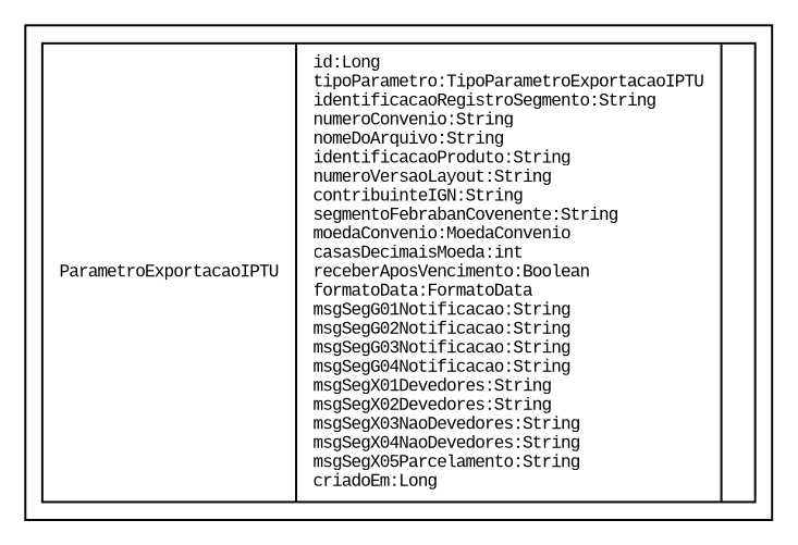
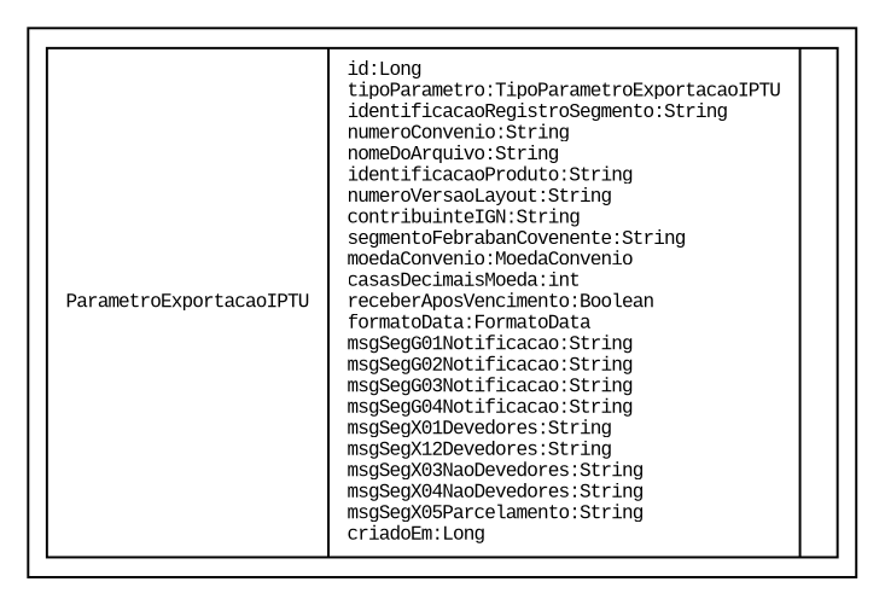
  digraph {
    fontname="Liberation Mono"
    fontsize=8
    rankdir=LR
-   n1 [fontname="Liberation Mono" fontsize=8 label="{ParametroExportacaoIPTU|id:Long\ltipoParametro:TipoParametroExportacaoIPTU\lidentificacaoRegistroSegmento:String\lnumeroConvenio:String\lnomeDoArquivo:String\lidentificacaoProduto:String\lnumeroVersaoLayout:String\lcontribuinteIGN:String\lsegmentoFebrabanCovenente:String\lmoedaConvenio:MoedaConvenio\lcasasDecimaisMoeda:int\lreceberAposVencimento:Boolean\lformatoData:FormatoData\lmsgSegG01Notificacao:String\lmsgSegG02Notificacao:String\lmsgSegG03Notificacao:String\lmsgSegG04Notificacao:String\lmsgSegX01Devedores:String\lmsgSegX02Devedores:String\lmsgSegX03NaoDevedores:String\lmsgSegX04NaoDevedores:String\lmsgSegX05Parcelamento:String\lcriadoEm:Long\l|\l}" shape=record]
+   n1 [fontname="Liberation Mono" fontsize=8 label="{ParametroExportacaoIPTU|id:Long\ltipoParametro:TipoParametroExportacaoIPTU\lidentificacaoRegistroSegmento:String\lnumeroConvenio:String\lnomeDoArquivo:String\lidentificacaoProduto:String\lnumeroVersaoLayout:String\lcontribuinteIGN:String\lsegmentoFebrabanCovenente:String\lmoedaConvenio:MoedaConvenio\lcasasDecimaisMoeda:int\lreceberAposVencimento:Boolean\lformatoData:FormatoData\lmsgSegG01Notificacao:String\lmsgSegG02Notificacao:String\lmsgSegG03Notificacao:String\lmsgSegG04Notificacao:String\lmsgSegX01Devedores:String\lmsgSegX12Devedores:String\lmsgSegX03NaoDevedores:String\lmsgSegX04NaoDevedores:String\lmsgSegX05Parcelamento:String\lcriadoEm:Long\l|\l}" shape=record]
    subgraph cluster_1 {
      n1
    }
  }
